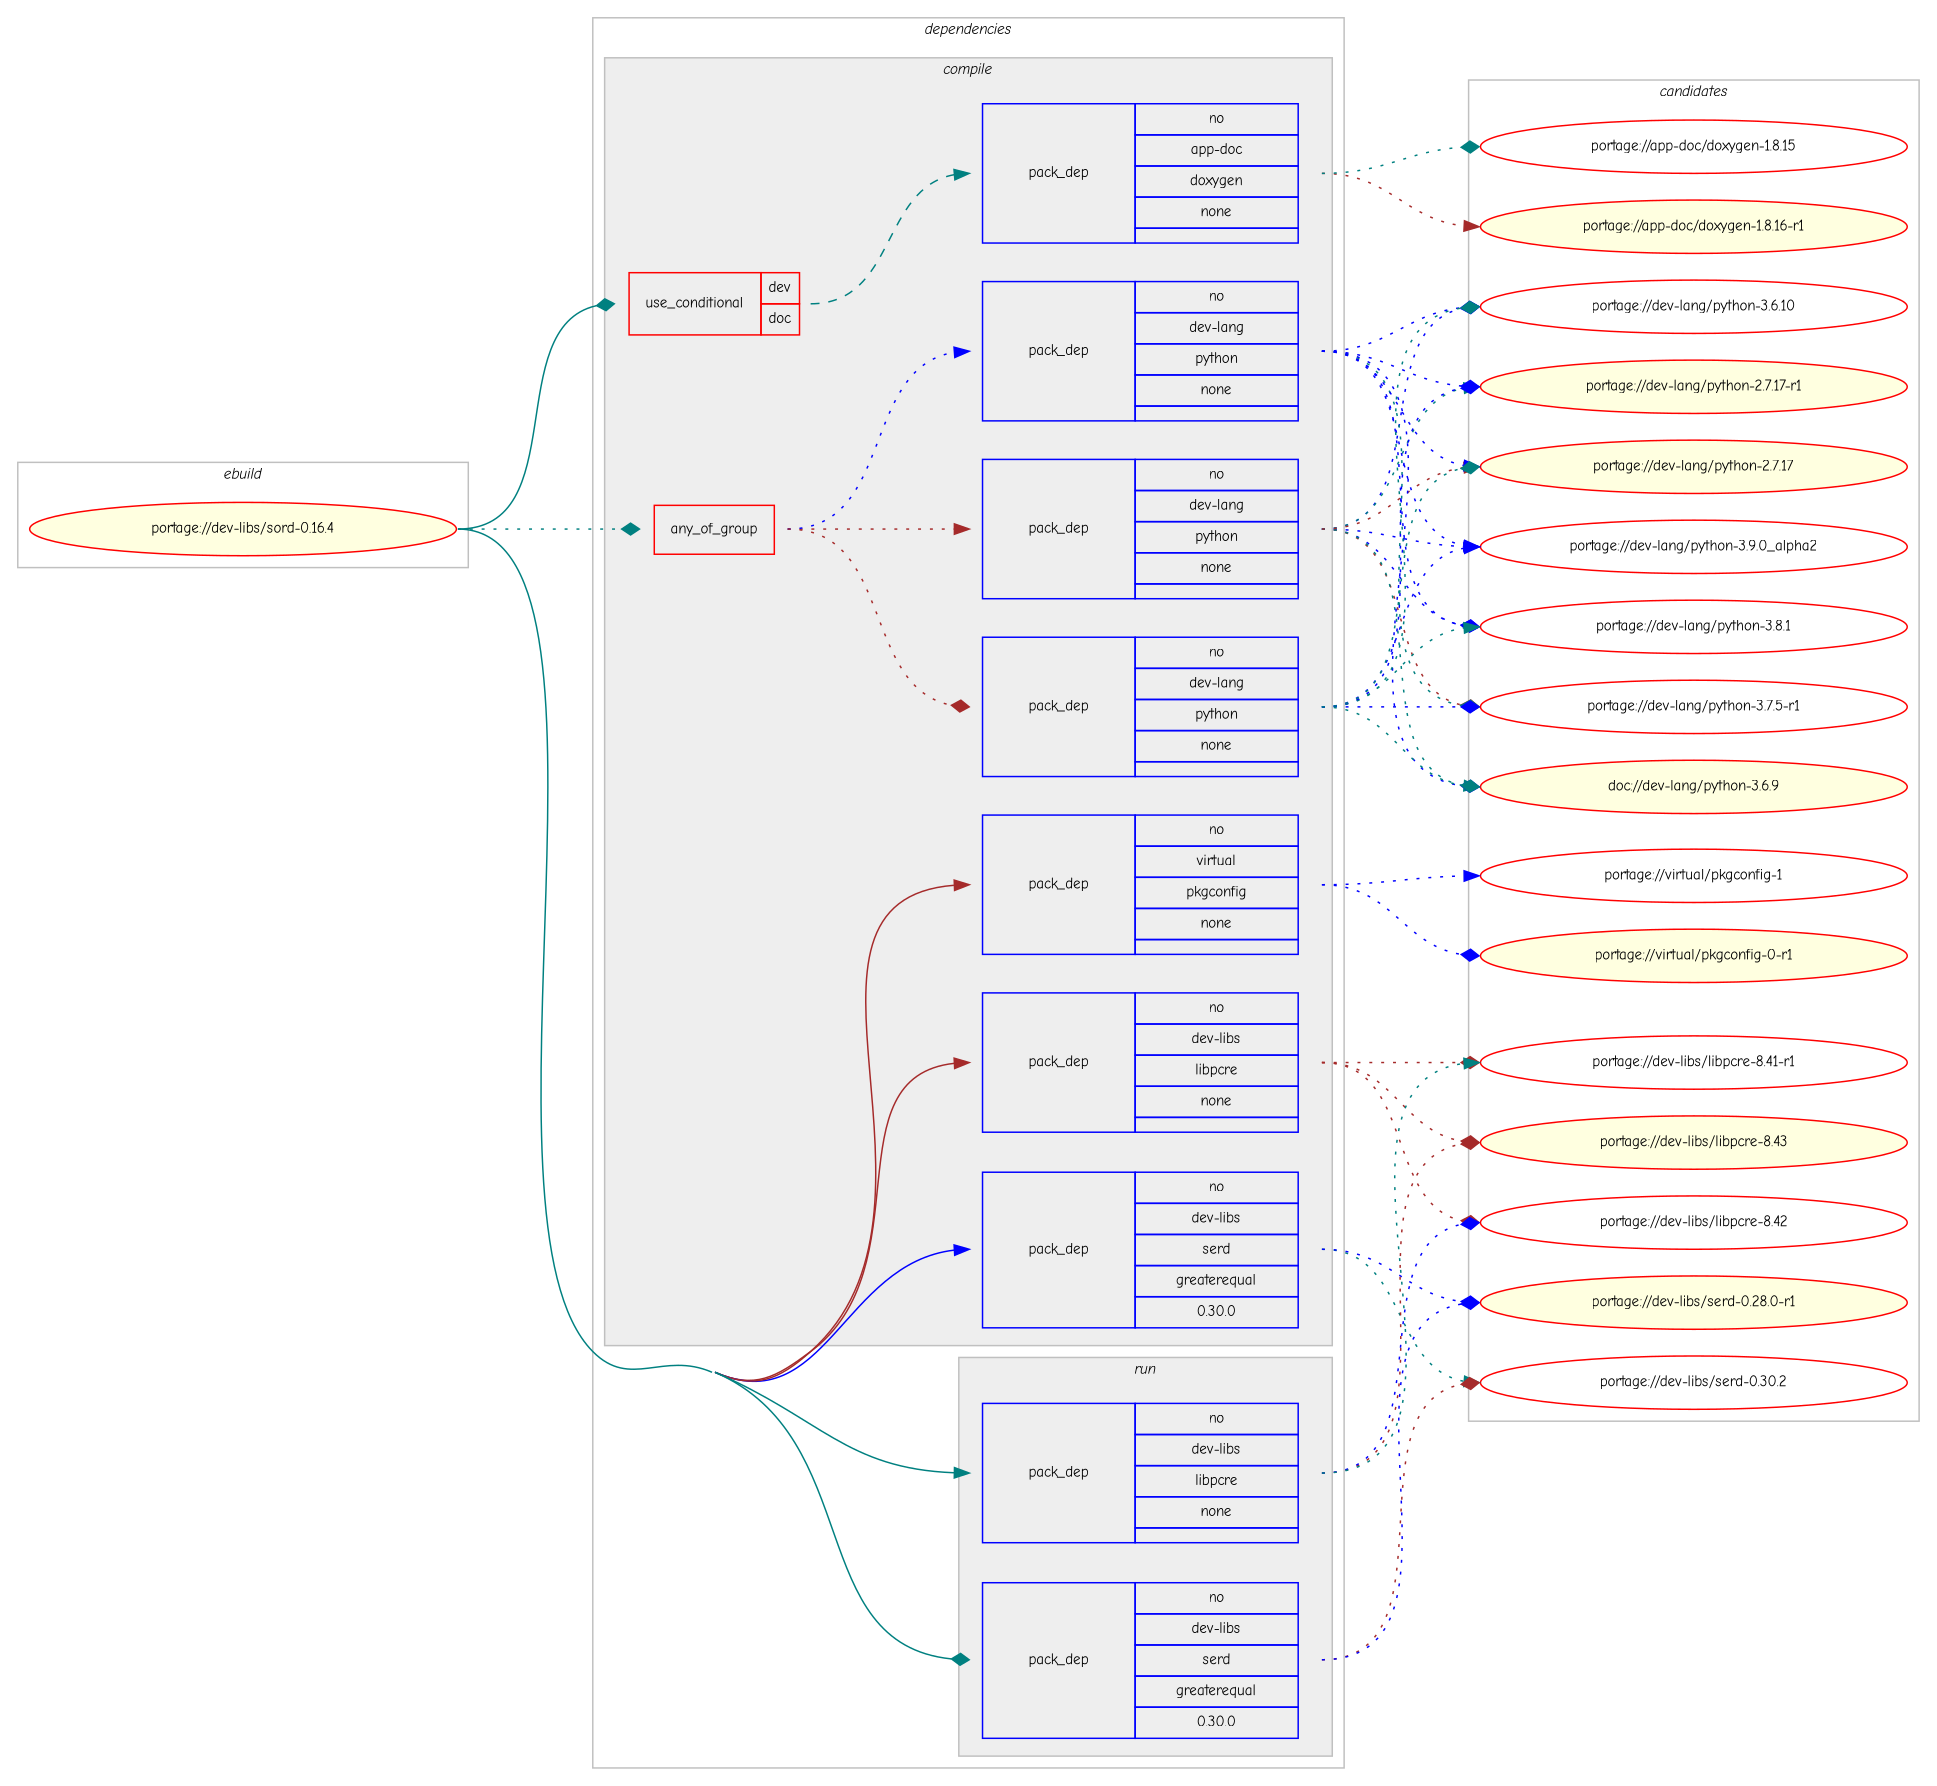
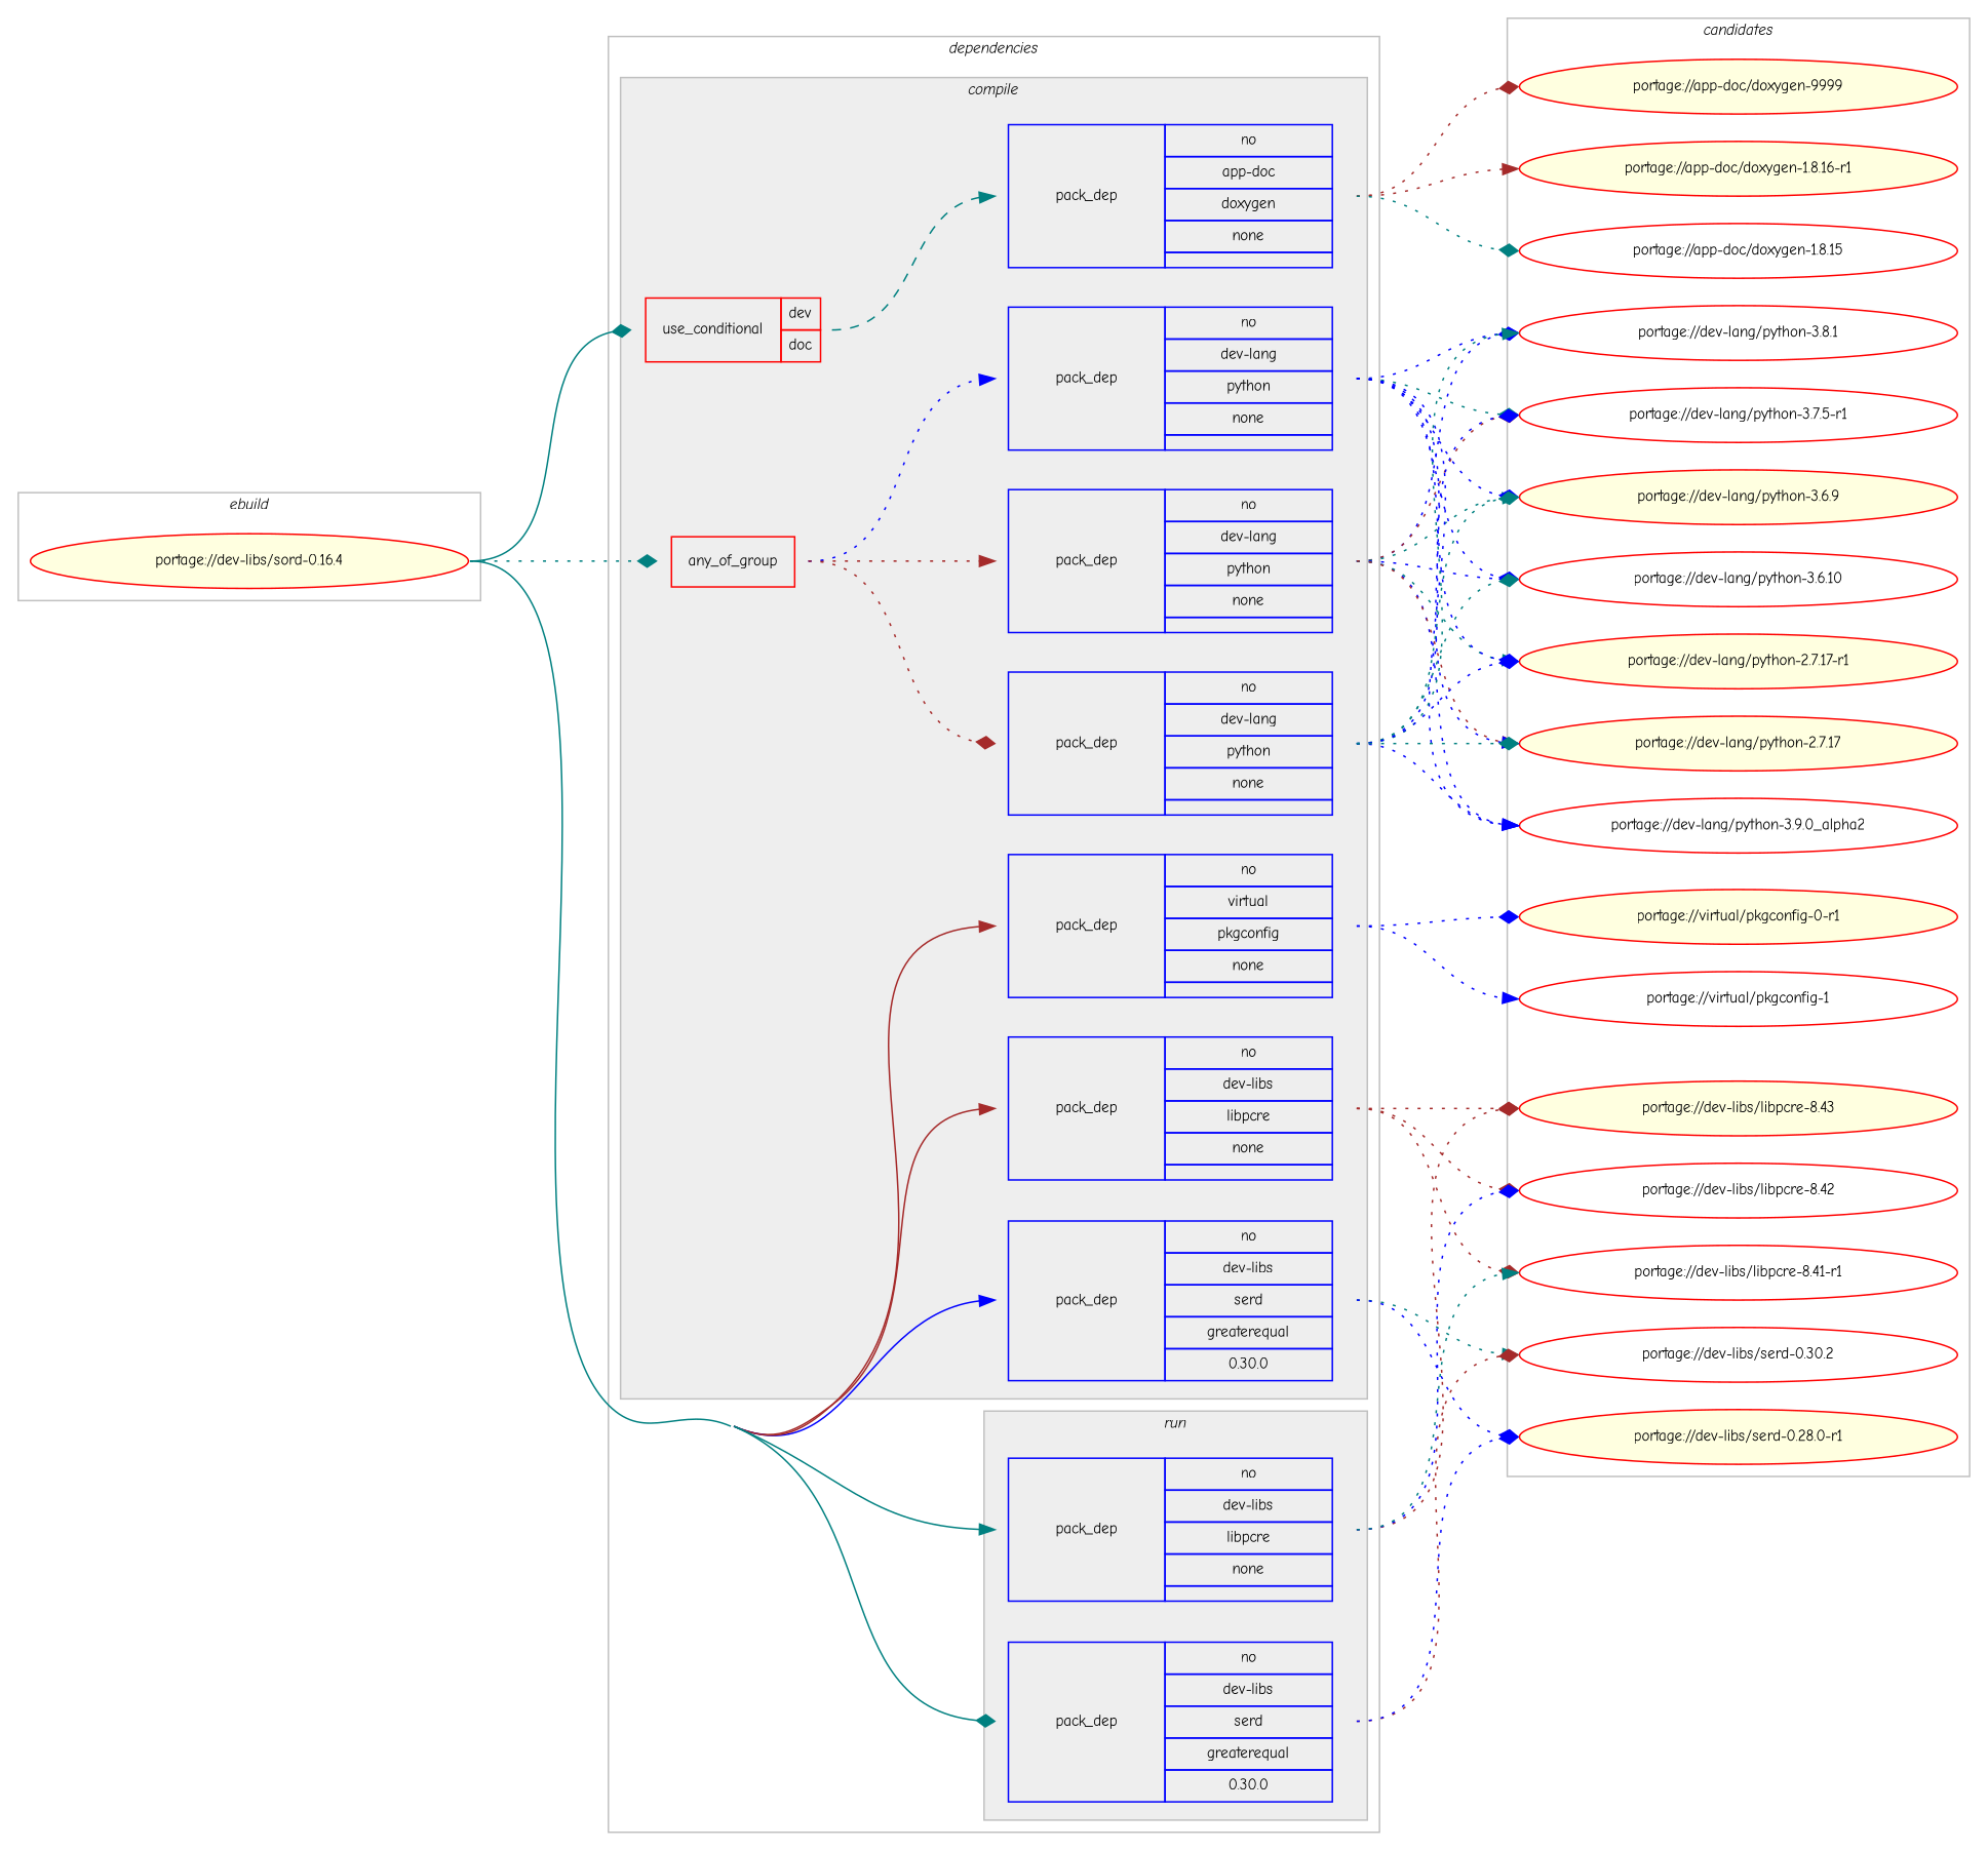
  digraph {
    compound=true
    concentrate=true
    fontname="Comic Neue"
    fontsize=10
    newrank=true
    rankdir=LR
    ranksep=1.5
    node [color=red fontname="Comic Neue" fontsize=10 style=filled]
    edge [arrowhead=diamond color=blue fontname="Comic Neue" headport=w style=dotted tailport=e weight=100]
    n1 [fillcolor=lightyellow label="portage://dev-libs/sord-0.16.4" width=4]
    n2 [color=blue label=<<TABLE BORDER="0" CELLBORDER="1" CELLSPACING="0" CELLPADDING="4" WIDTH="220"><TR><TD ROWSPAN="6" CELLPADDING="30">pack_dep</TD></TR><TR><TD WIDTH="110">no</TD></TR><TR><TD>dev-lang</TD></TR><TR><TD>python</TD></TR><TR><TD>none</TD></TR><TR><TD></TD></TR></TABLE>> shape=none style=""]
    n3 [color=blue label=<<TABLE BORDER="0" CELLBORDER="1" CELLSPACING="0" CELLPADDING="4" WIDTH="220"><TR><TD ROWSPAN="6" CELLPADDING="30">pack_dep</TD></TR><TR><TD WIDTH="110">no</TD></TR><TR><TD>dev-lang</TD></TR><TR><TD>python</TD></TR><TR><TD>none</TD></TR><TR><TD></TD></TR></TABLE>> shape=none style=""]
    n4 [color=blue label=<<TABLE BORDER="0" CELLBORDER="1" CELLSPACING="0" CELLPADDING="4" WIDTH="220"><TR><TD ROWSPAN="6" CELLPADDING="30">pack_dep</TD></TR><TR><TD WIDTH="110">no</TD></TR><TR><TD>dev-lang</TD></TR><TR><TD>python</TD></TR><TR><TD>none</TD></TR><TR><TD></TD></TR></TABLE>> shape=none style=""]
    n5 [label=<<TABLE BORDER="0" CELLBORDER="1" CELLSPACING="0" CELLPADDING="4"><TR><TD CELLPADDING="10">any_of_group</TD></TR></TABLE>> shape=none style=""]
    n6 [color=blue label=<<TABLE BORDER="0" CELLBORDER="1" CELLSPACING="0" CELLPADDING="4" WIDTH="220"><TR><TD ROWSPAN="6" CELLPADDING="30">pack_dep</TD></TR><TR><TD WIDTH="110">no</TD></TR><TR><TD>app-doc</TD></TR><TR><TD>doxygen</TD></TR><TR><TD>none</TD></TR><TR><TD></TD></TR></TABLE>> shape=none style=""]
    n7 [label=<<TABLE BORDER="0" CELLBORDER="1" CELLSPACING="0" CELLPADDING="4"><TR><TD ROWSPAN="3" CELLPADDING="10">use_conditional</TD></TR><TR><TD>dev</TD></TR><TR><TD>doc</TD></TR></TABLE>> shape=none style=""]
    n8 [color=blue label=<<TABLE BORDER="0" CELLBORDER="1" CELLSPACING="0" CELLPADDING="4" WIDTH="220"><TR><TD ROWSPAN="6" CELLPADDING="30">pack_dep</TD></TR><TR><TD WIDTH="110">no</TD></TR><TR><TD>dev-libs</TD></TR><TR><TD>libpcre</TD></TR><TR><TD>none</TD></TR><TR><TD></TD></TR></TABLE>> shape=none style=""]
    n9 [color=blue label=<<TABLE BORDER="0" CELLBORDER="1" CELLSPACING="0" CELLPADDING="4" WIDTH="220"><TR><TD ROWSPAN="6" CELLPADDING="30">pack_dep</TD></TR><TR><TD WIDTH="110">no</TD></TR><TR><TD>dev-libs</TD></TR><TR><TD>serd</TD></TR><TR><TD>greaterequal</TD></TR><TR><TD>0.30.0</TD></TR></TABLE>> shape=none style=""]
    n10 [color=blue label=<<TABLE BORDER="0" CELLBORDER="1" CELLSPACING="0" CELLPADDING="4" WIDTH="220"><TR><TD ROWSPAN="6" CELLPADDING="30">pack_dep</TD></TR><TR><TD WIDTH="110">no</TD></TR><TR><TD>virtual</TD></TR><TR><TD>pkgconfig</TD></TR><TR><TD>none</TD></TR><TR><TD></TD></TR></TABLE>> shape=none style=""]
    n11 [color=blue label=<<TABLE BORDER="0" CELLBORDER="1" CELLSPACING="0" CELLPADDING="4" WIDTH="220"><TR><TD ROWSPAN="6" CELLPADDING="30">pack_dep</TD></TR><TR><TD WIDTH="110">no</TD></TR><TR><TD>dev-libs</TD></TR><TR><TD>libpcre</TD></TR><TR><TD>none</TD></TR><TR><TD></TD></TR></TABLE>> shape=none style=""]
    n12 [color=blue label=<<TABLE BORDER="0" CELLBORDER="1" CELLSPACING="0" CELLPADDING="4" WIDTH="220"><TR><TD ROWSPAN="6" CELLPADDING="30">pack_dep</TD></TR><TR><TD WIDTH="110">no</TD></TR><TR><TD>dev-libs</TD></TR><TR><TD>serd</TD></TR><TR><TD>greaterequal</TD></TR><TR><TD>0.30.0</TD></TR></TABLE>> shape=none style=""]
    n13 [fillcolor=white label="portage://dev-lang/python-3.9.0_alpha2" width=4]
    n14 [fillcolor=white label="portage://dev-lang/python-3.8.1" width=4]
    n15 [fillcolor=white label="portage://dev-lang/python-3.7.5-r1" width=4]
-   n16 [fillcolor=lightyellow label="doc://dev-lang/python-3.6.9" width=4]
+   n16 [fillcolor=lightyellow label="portage://dev-lang/python-3.6.9" width=4]
    n17 [fillcolor=white label="portage://dev-lang/python-3.6.10" width=4]
    n18 [fillcolor=lightyellow label="portage://dev-lang/python-2.7.17-r1" width=4]
    n19 [fillcolor=lightyellow label="portage://dev-lang/python-2.7.17" width=4]
+   n20 [fillcolor=lightyellow label="portage://app-doc/doxygen-9999" width=4]
    n21 [fillcolor=lightyellow label="portage://app-doc/doxygen-1.8.16-r1" width=4]
    n22 [fillcolor=white label="portage://app-doc/doxygen-1.8.15" width=4]
    n23 [fillcolor=lightyellow label="portage://dev-libs/libpcre-8.43" width=4]
    n24 [fillcolor=white label="portage://dev-libs/libpcre-8.42" width=4]
    n25 [fillcolor=white label="portage://dev-libs/libpcre-8.41-r1" width=4]
    n26 [fillcolor=white label="portage://dev-libs/serd-0.30.2" width=4]
    n27 [fillcolor=lightyellow label="portage://dev-libs/serd-0.28.0-r1" width=4]
    n28 [fillcolor=white label="portage://virtual/pkgconfig-1" width=4]
    n29 [fillcolor=lightyellow label="portage://virtual/pkgconfig-0-r1" width=4]
    subgraph cluster_1 {
      color=gray
      label=<<i>ebuild</i>>
      n1
    }
    subgraph cluster_2 {
      color=gray
      label=<<i>dependencies</i>>
      subgraph cluster_3 {
        color=gray
        fillcolor="#eeeeee"
        label=<<i>compile</i>>
        style=filled
        subgraph sub_4 {
          color=gray
          fillcolor="#eeeeee"
          label=<<i>compile</i>>
          style=filled
          n5
          subgraph sub_5 {
            color=gray
            fillcolor="#eeeeee"
            label=<<i>compile</i>>
            style=filled
            n2
          }
          subgraph sub_6 {
            color=gray
            fillcolor="#eeeeee"
            label=<<i>compile</i>>
            style=filled
            n3
          }
          subgraph sub_7 {
            color=gray
            fillcolor="#eeeeee"
            label=<<i>compile</i>>
            style=filled
            n4
          }
        }
        subgraph sub_8 {
          color=gray
          fillcolor="#eeeeee"
          label=<<i>compile</i>>
          style=filled
          n7
          subgraph sub_9 {
            color=gray
            fillcolor="#eeeeee"
            label=<<i>compile</i>>
            style=filled
            n6
          }
        }
        subgraph sub_10 {
          color=gray
          fillcolor="#eeeeee"
          label=<<i>compile</i>>
          style=filled
          n8
        }
        subgraph sub_11 {
          color=gray
          fillcolor="#eeeeee"
          label=<<i>compile</i>>
          style=filled
          n9
        }
        subgraph sub_12 {
          color=gray
          fillcolor="#eeeeee"
          label=<<i>compile</i>>
          style=filled
          n10
        }
      }
      subgraph cluster_13 {
        color=gray
        fillcolor="#eeeeee"
        label=<<i>compile and run</i>>
        style=filled
      }
      subgraph cluster_14 {
        color=gray
        fillcolor="#eeeeee"
        label=<<i>run</i>>
        style=filled
        subgraph sub_15 {
          color=gray
          fillcolor="#eeeeee"
          label=<<i>run</i>>
          style=filled
          n11
        }
        subgraph sub_16 {
          color=gray
          fillcolor="#eeeeee"
          label=<<i>run</i>>
          style=filled
          n12
        }
      }
    }
    subgraph cluster_17 {
      color=gray
      label=<<i>candidates</i>>
      rank=same
      subgraph sub_18 {
        color=black
        label=<<i>candidates</i>>
        nodesep=1
        rank=same
        n13
        n14
        n15
        n16
        n17
        n18
        n19
      }
      subgraph sub_19 {
        color=black
        label=<<i>candidates</i>>
        nodesep=1
        rank=same
        n13
        n14
        n15
        n16
        n17
        n18
        n19
      }
      subgraph sub_20 {
        color=black
        label=<<i>candidates</i>>
        nodesep=1
        rank=same
        n13
        n14
        n15
        n16
        n17
        n18
        n19
      }
      subgraph sub_21 {
        color=black
        label=<<i>candidates</i>>
        nodesep=1
        rank=same
+       n20
        n21
        n22
      }
      subgraph sub_22 {
        color=black
        label=<<i>candidates</i>>
        nodesep=1
        rank=same
        n23
        n24
        n25
      }
      subgraph sub_23 {
        color=black
        label=<<i>candidates</i>>
        nodesep=1
        rank=same
        n26
        n27
      }
      subgraph sub_24 {
        color=black
        label=<<i>candidates</i>>
        nodesep=1
        rank=same
        n28
        n29
      }
      subgraph sub_25 {
        color=black
        label=<<i>candidates</i>>
        nodesep=1
        rank=same
        n23
        n24
        n25
      }
      subgraph sub_26 {
        color=black
        label=<<i>candidates</i>>
        nodesep=1
        rank=same
        n26
        n27
      }
    }
    n1 -> n5 [color=teal weight=20]
    n1 -> n7 [color=teal style=solid weight=20]
    n1 -> n8 [arrowhead=normal color=brown style=solid weight=20]
    n1 -> n9 [arrowhead=normal style=solid weight=20]
    n1 -> n10 [arrowhead=normal color=brown style=solid weight=20]
    n1 -> n11 [arrowhead=normal color=teal style=solid weight=20]
    n1 -> n12 [color=teal style=solid weight=20]
    n2 -> n13 [arrowhead=normal]
    n2 -> n14
    n2 -> n15 [color=brown]
    n2 -> n16 [arrowhead=normal color=teal]
    n2 -> n17
    n2 -> n18 [arrowhead=normal color=teal]
    n2 -> n19 [arrowhead=normal color=brown]
    n3 -> n13 [arrowhead=normal]
    n3 -> n14
    n3 -> n15 [color=teal]
    n3 -> n16
    n3 -> n17
    n3 -> n18
    n3 -> n19 [arrowhead=normal]
    n4 -> n13 [arrowhead=normal]
    n4 -> n14 [arrowhead=normal color=teal]
    n4 -> n15
    n4 -> n16 [color=teal]
    n4 -> n17 [color=teal]
    n4 -> n18
    n4 -> n19 [color=teal]
    n5 -> n2 [arrowhead=normal color=brown weight=20]
    n5 -> n3 [arrowhead=normal weight=20]
    n5 -> n4 [color=brown weight=20]
+   n6 -> n20 [color=brown]
    n6 -> n21 [arrowhead=normal color=brown]
    n6 -> n22 [color=teal]
    n7 -> n6 [arrowhead=normal color=teal style=dashed weight=20]
    n8 -> n23 [color=brown]
    n8 -> n24 [color=brown]
    n8 -> n25 [color=brown]
    n9 -> n26 [arrowhead=normal color=teal]
    n9 -> n27
    n10 -> n28 [arrowhead=normal]
    n10 -> n29
    n11 -> n23 [color=brown]
    n11 -> n24
    n11 -> n25 [arrowhead=normal color=teal]
    n12 -> n26 [color=brown]
    n12 -> n27
  }
